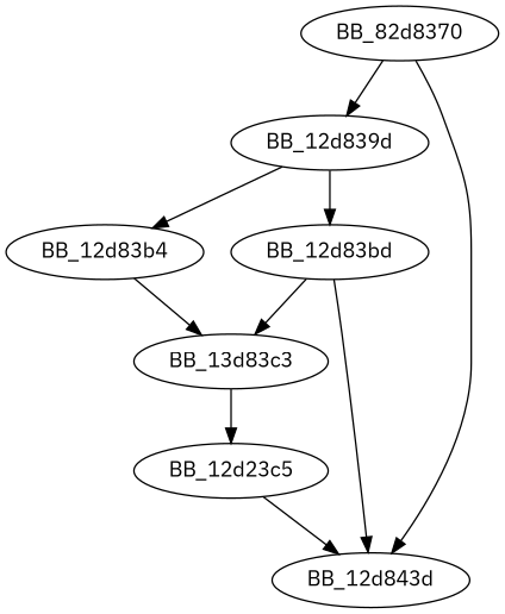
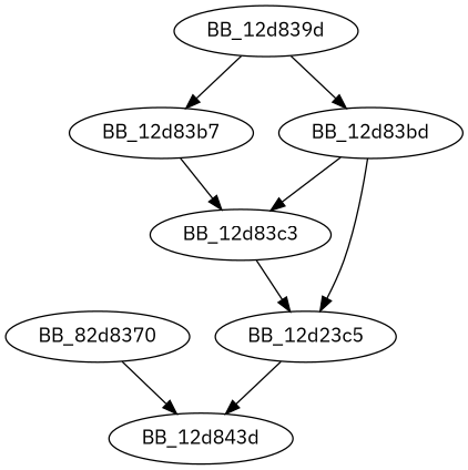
  digraph {
    fontname="IBM Plex Sans"
    node [fontname="IBM Plex Sans"]
    edge [fontname="IBM Plex Sans"]
    n1 [label=BB_82d8370]
    BB_12d839d
    n3 [label=BB_12d843d]
-   BB_12d83b7 [label=BB_12d83b4]
+   BB_12d83b7
    BB_12d83bd
-   BB_12d83c3 [label=BB_13d83c3]
+   BB_12d83c3
    n7 [label=BB_12d23c5]
-   n1 -> BB_12d839d
    n1 -> n3
    BB_12d839d -> BB_12d83b7
    BB_12d839d -> BB_12d83bd
    BB_12d83b7 -> BB_12d83c3
    BB_12d83bd -> BB_12d83c3
-   BB_12d83bd -> n3
+   BB_12d83bd -> n7
    BB_12d83c3 -> n7
    n7 -> n3
  }
